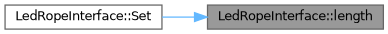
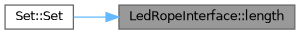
  digraph {
    rankdir=RL
    node [fontname=Helvetica fontsize=10 shape=box style=filled]
    n1 [color=gray40 fillcolor=grey60 fontcolor=black height=0.2 label="LedRopeInterface::length" width=0.4]
-   n2 [color=grey40 fillcolor=white height=0.2 label="LedRopeInterface::Set" width=0.4]
+   n2 [color=grey40 fillcolor=white height=0.2 label="Set::Set" width=0.4]
    n1 -> n2 [color=steelblue1 dir=back fontname=Helvetica fontsize=10 labelfontname=Helvetica labelfontsize=10 style=solid]
  }
